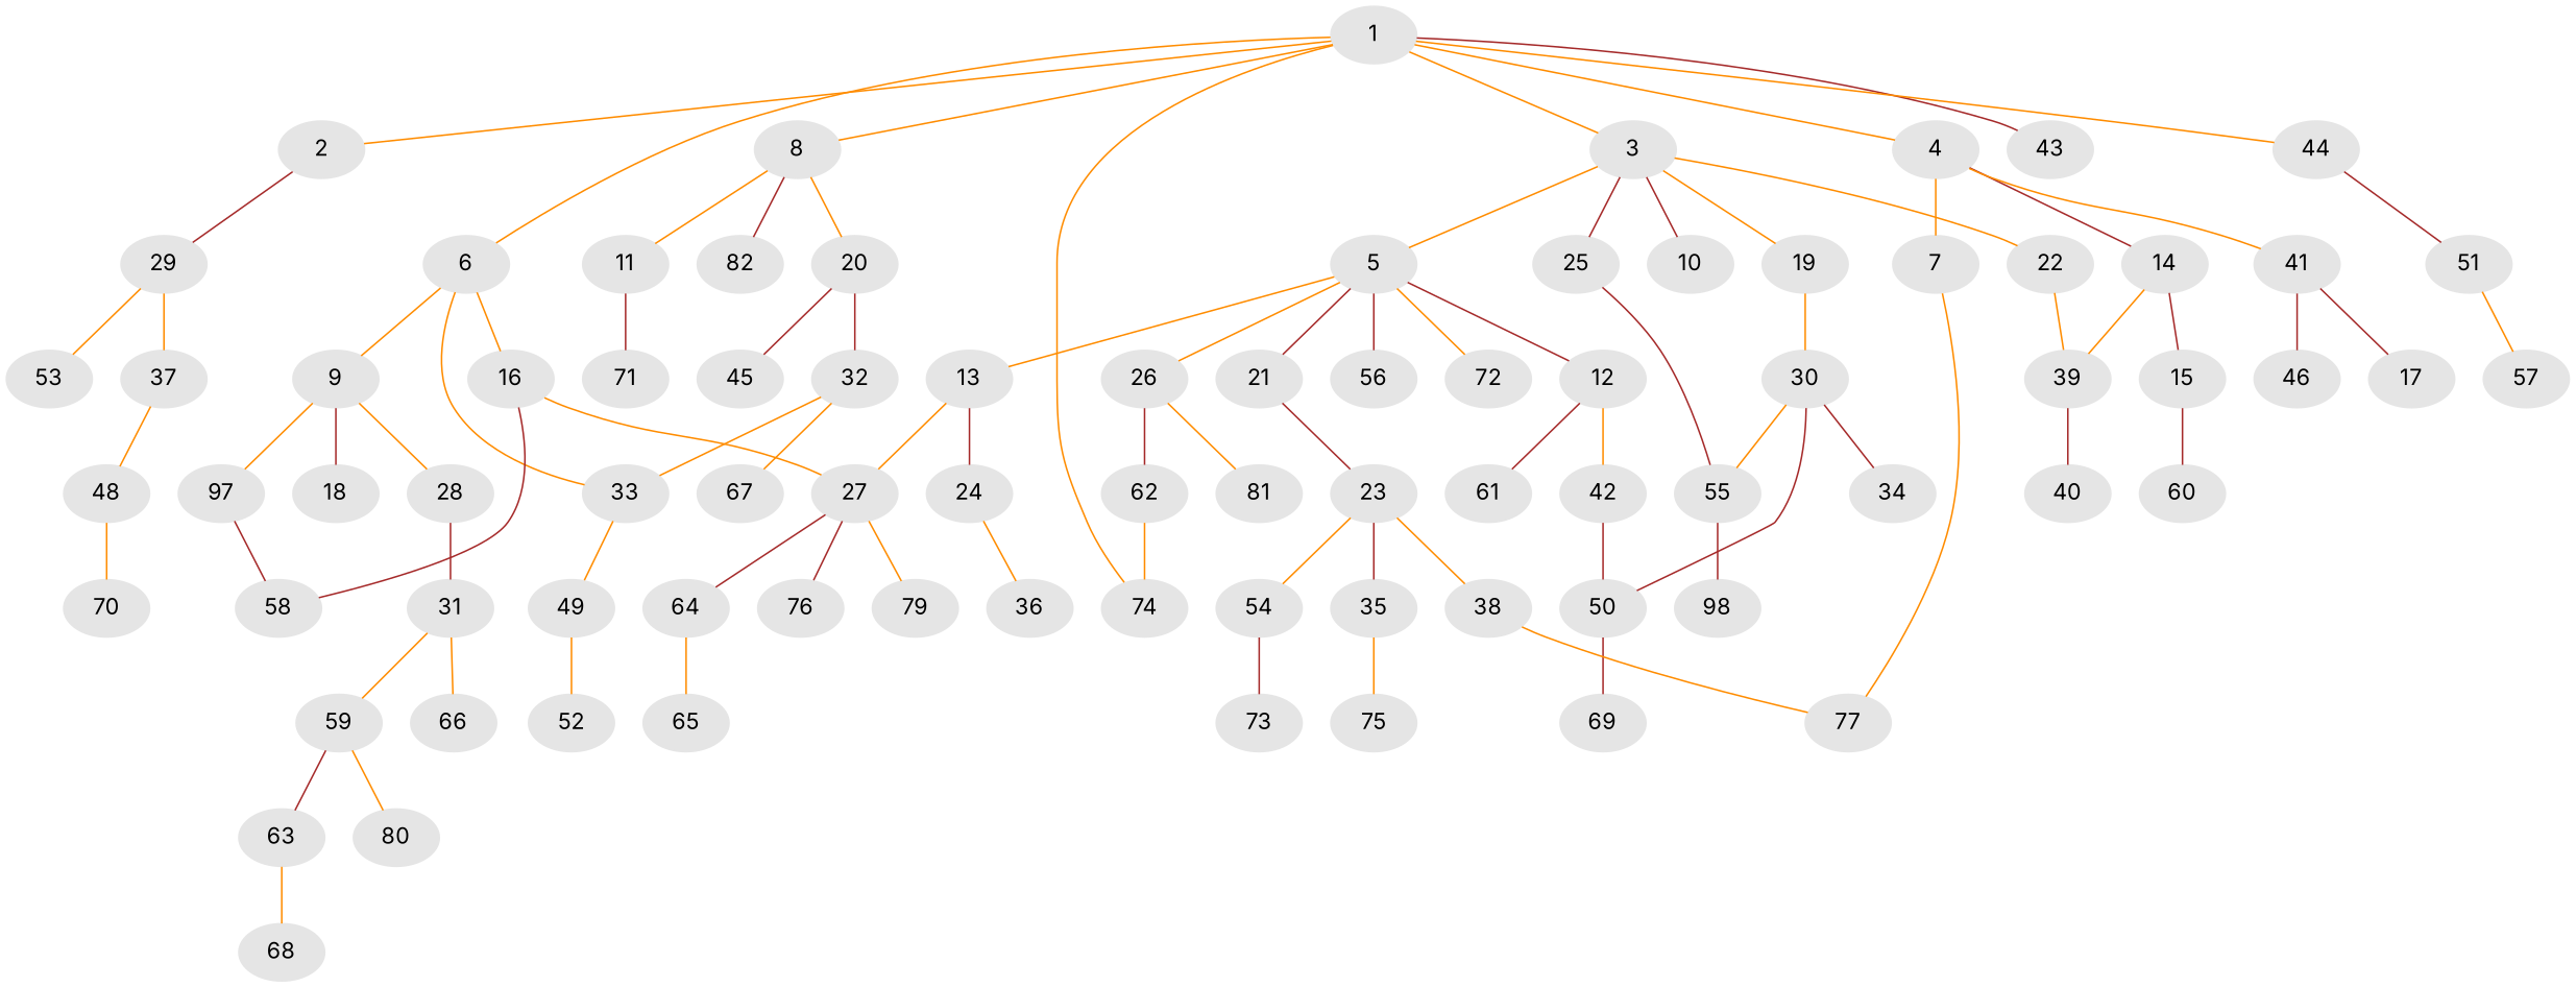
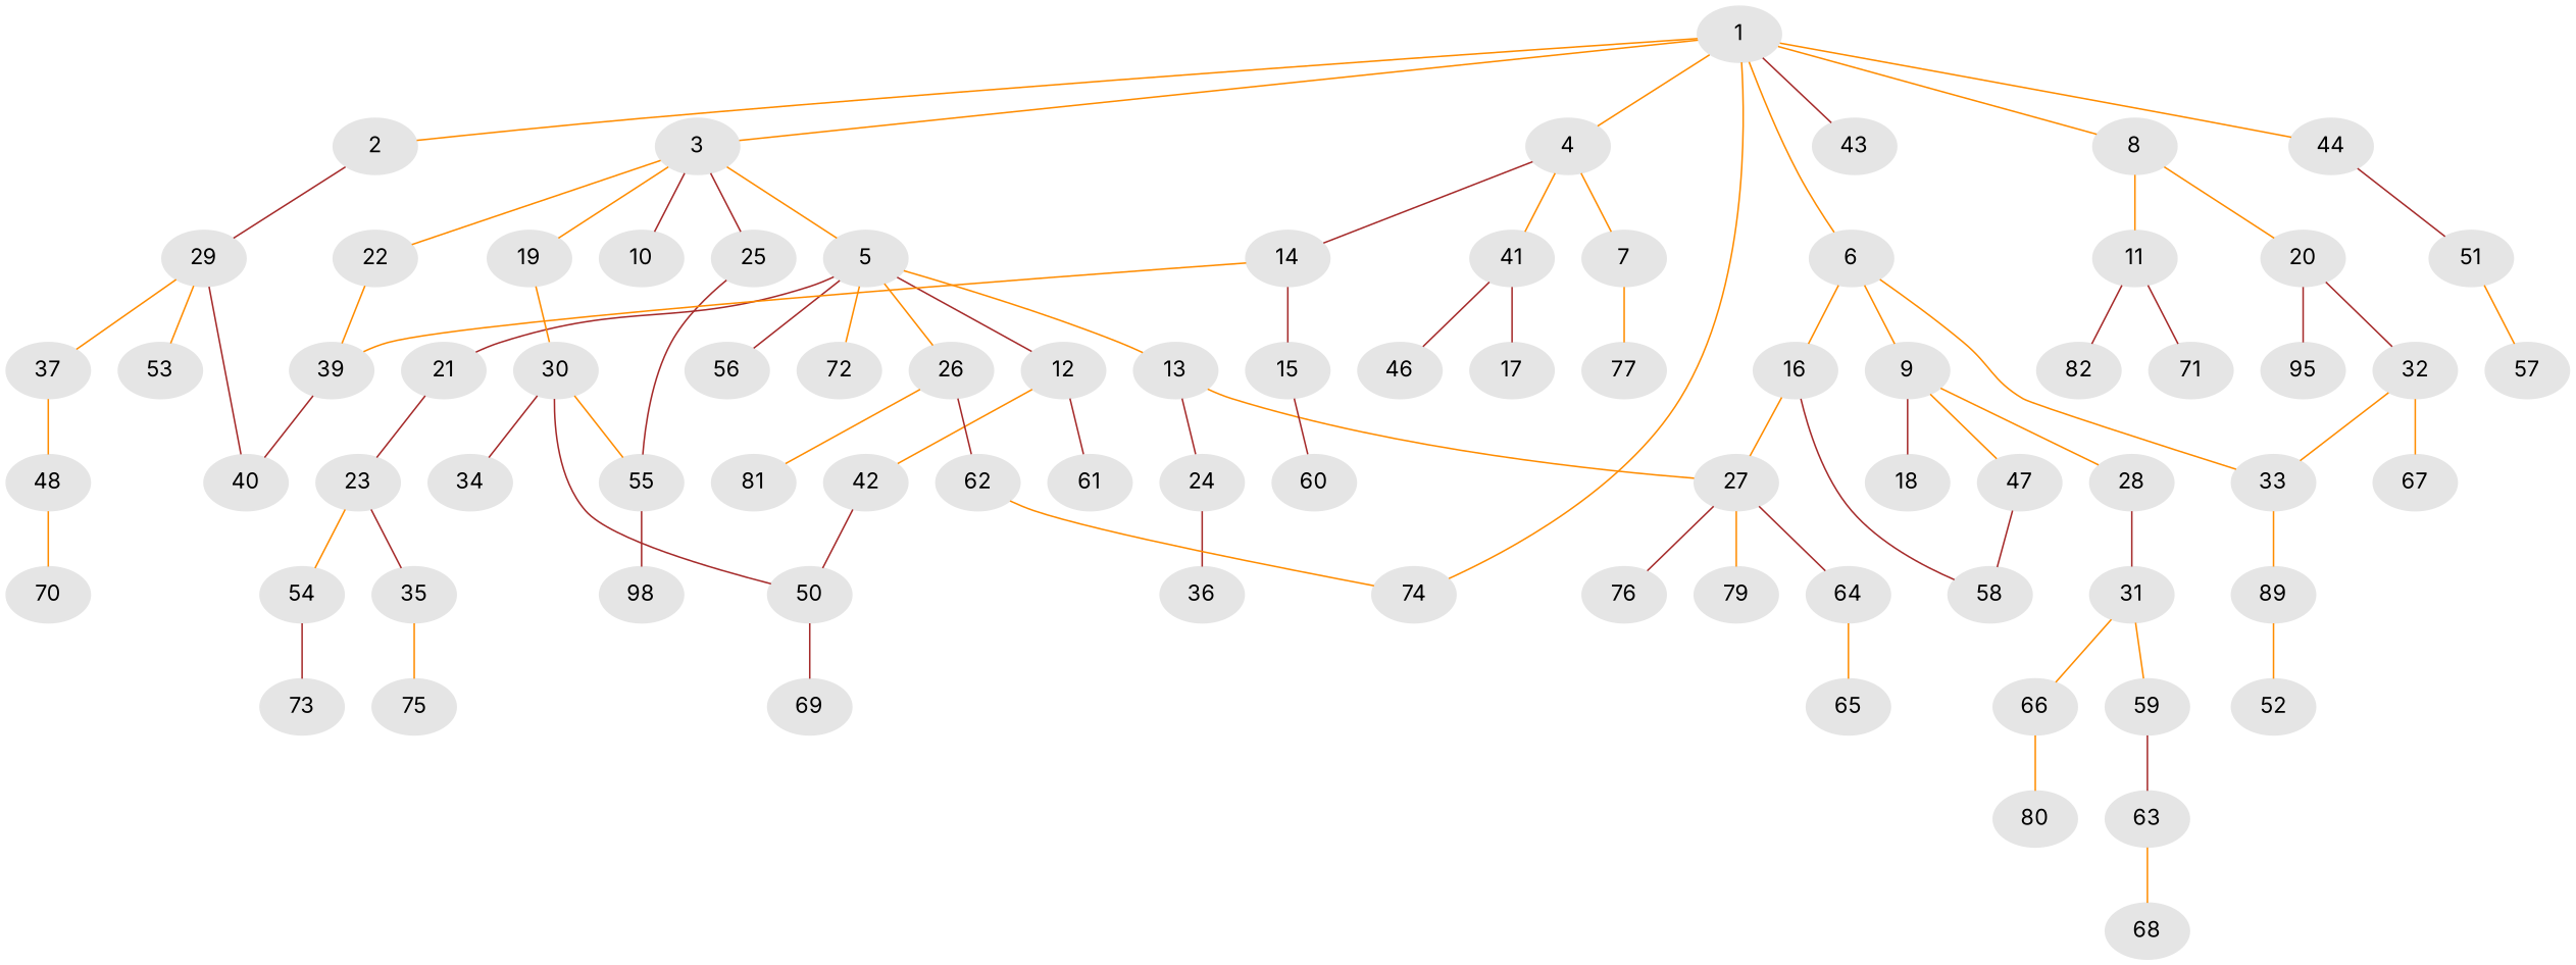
  graph {
    fontname=Inter
    node [color=gray90 fontname=Inter style=filled]
    edge [color=darkorange fontname=Inter]
    1
    2
    3
    4
    6
    8
    43
    44
    74
    29
    5
    10
    19
    22
    25
    7
    14
    41
    9
    16
    33
    11
    20
    51
    37
    40
    53
    12
    13
    21
    26
    56
    72
    30
    39
    55
    77
    15
    17
    46
    42
    61
    24
    27
    23
    62
    81
    18
    28
-   47 [label=97]
+   47
    58
-   49
+   49 [label=89]
    71
    82
    32
-   45
+   45 [label=95]
    31
    50
    36
    64
    76
    79
    60
    34
    67
    35
-   38
    54
    75
    73
    n71 [label=98]
    65
    59
    66
    48
    69
    63
    80
    52
    70
    57
    68
    1 -- 2
    1 -- 3
    1 -- 4
    1 -- 6
    1 -- 8
    1 -- 43 [color=brown]
    1 -- 44
    1 -- 74
    2 -- 29 [color=brown]
    3 -- 5
    3 -- 10 [color=brown]
    3 -- 19
    3 -- 22
    3 -- 25 [color=brown]
    4 -- 7
    4 -- 14 [color=brown]
    4 -- 41
    6 -- 9
    6 -- 16
    6 -- 33
    8 -- 11
    8 -- 20
    44 -- 51 [color=brown]
    29 -- 37
+   29 -- 40 [color=brown]
    29 -- 53
    5 -- 12 [color=brown]
    5 -- 13
    5 -- 21 [color=brown]
    5 -- 26
    5 -- 56 [color=brown]
    5 -- 72
    19 -- 30
    22 -- 39
    25 -- 55 [color=brown]
    7 -- 77
    14 -- 39
    14 -- 15 [color=brown]
    41 -- 17 [color=brown]
    41 -- 46 [color=brown]
    9 -- 18 [color=brown]
    9 -- 28
    9 -- 47
    16 -- 27
    16 -- 58 [color=brown]
    33 -- 49
    11 -- 71 [color=brown]
-   8 -- 82 [color=brown]
+   11 -- 82 [color=brown]
    20 -- 32 [color=brown]
    20 -- 45 [color=brown]
    51 -- 57
    37 -- 48
    12 -- 42
    12 -- 61 [color=brown]
    13 -- 24 [color=brown]
    13 -- 27
    21 -- 23 [color=brown]
    26 -- 62 [color=brown]
    26 -- 81
    30 -- 55
    30 -- 50 [color=brown]
    30 -- 34 [color=brown]
    39 -- 40 [color=brown]
    55 -- n71 [color=brown]
    15 -- 60 [color=brown]
    42 -- 50 [color=brown]
-   24 -- 36
+   24 -- 36 [color=brown]
    27 -- 64 [color=brown]
    27 -- 76 [color=brown]
    27 -- 79
    23 -- 35 [color=brown]
-   23 -- 38
    23 -- 54
    62 -- 74
    28 -- 31 [color=brown]
    47 -- 58 [color=brown]
    49 -- 52
    32 -- 33
    32 -- 67
    31 -- 59
    31 -- 66
    50 -- 69 [color=brown]
    64 -- 65
    35 -- 75
-   38 -- 77
    54 -- 73 [color=brown]
    59 -- 63 [color=brown]
-   59 -- 80
+   66 -- 80
    48 -- 70
    63 -- 68
  }
